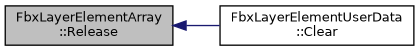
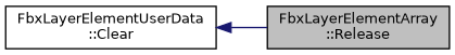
  digraph {
    rankdir=LR
    node [color=black fontname=Helvetica fontsize=10 shape=record style=filled]
    n1 [fillcolor=grey75 fontcolor=black height=0.2 label="FbxLayerElementArray\l::Release" width=0.4]
    n2 [fillcolor=white height=0.2 label="FbxLayerElementUserData\l::Clear" width=0.4]
-   n1 -> n2 [color=midnightblue dir=back fontname=Helvetica fontsize=10 labelfontname=Helvetica labelfontsize=10 style=solid]
+   n2 -> n1 [color=midnightblue dir=back fontname=Helvetica fontsize=10 labelfontname=Helvetica labelfontsize=10 style=solid]
  }
